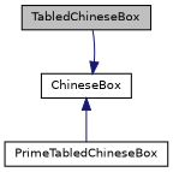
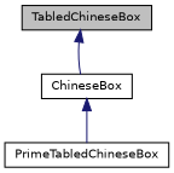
  digraph {
    node [color=black fillcolor=white fontname=Helvetica fontsize=10 shape=record style=filled]
    edge [color=midnightblue dir=back fontname=Helvetica fontsize=10 labelfontname=Helvetica labelfontsize=10 style=solid]
    n1 [fillcolor=grey75 fontcolor=black height=0.2 label=TabledChineseBox width=0.4]
    n2 [height=0.2 label=PrimeTabledChineseBox width=0.4]
    n3 [height=0.2 label=ChineseBox width=0.4]
-   n3 -> n1
+   n1 -> n3
    n3 -> n2
  }
